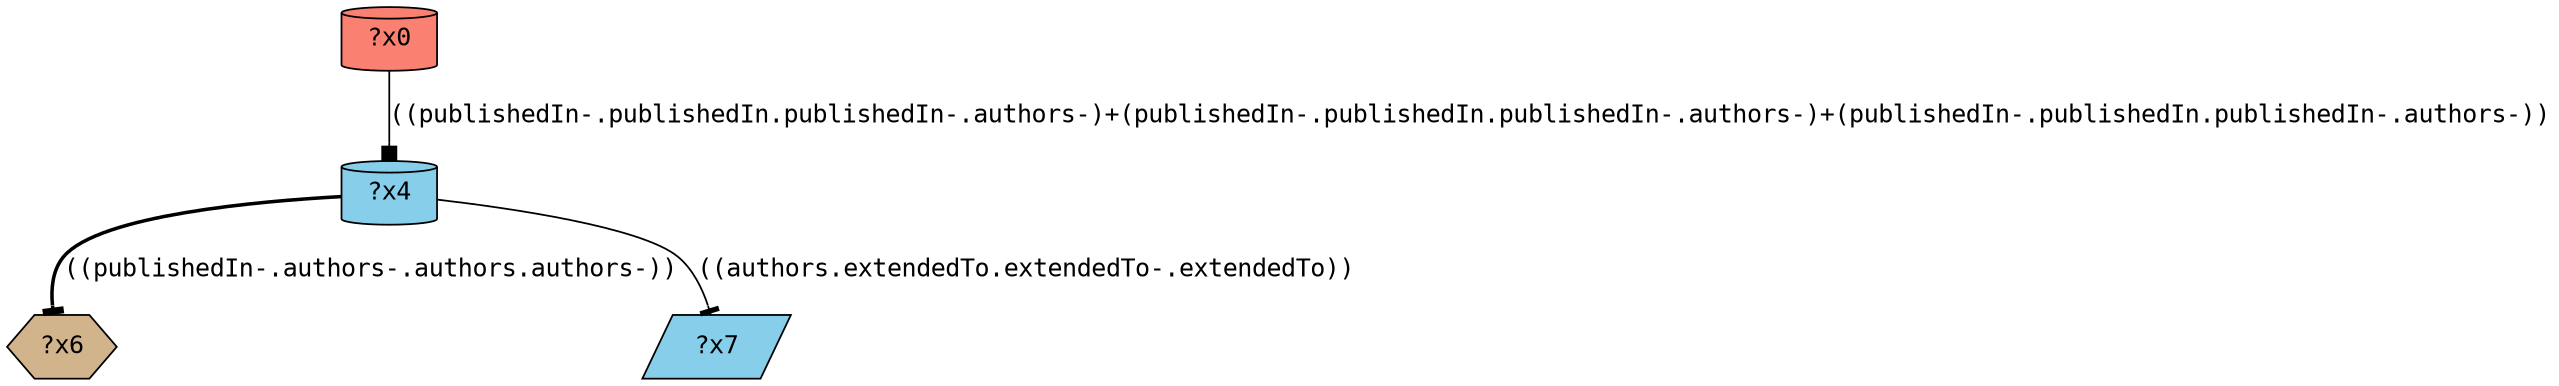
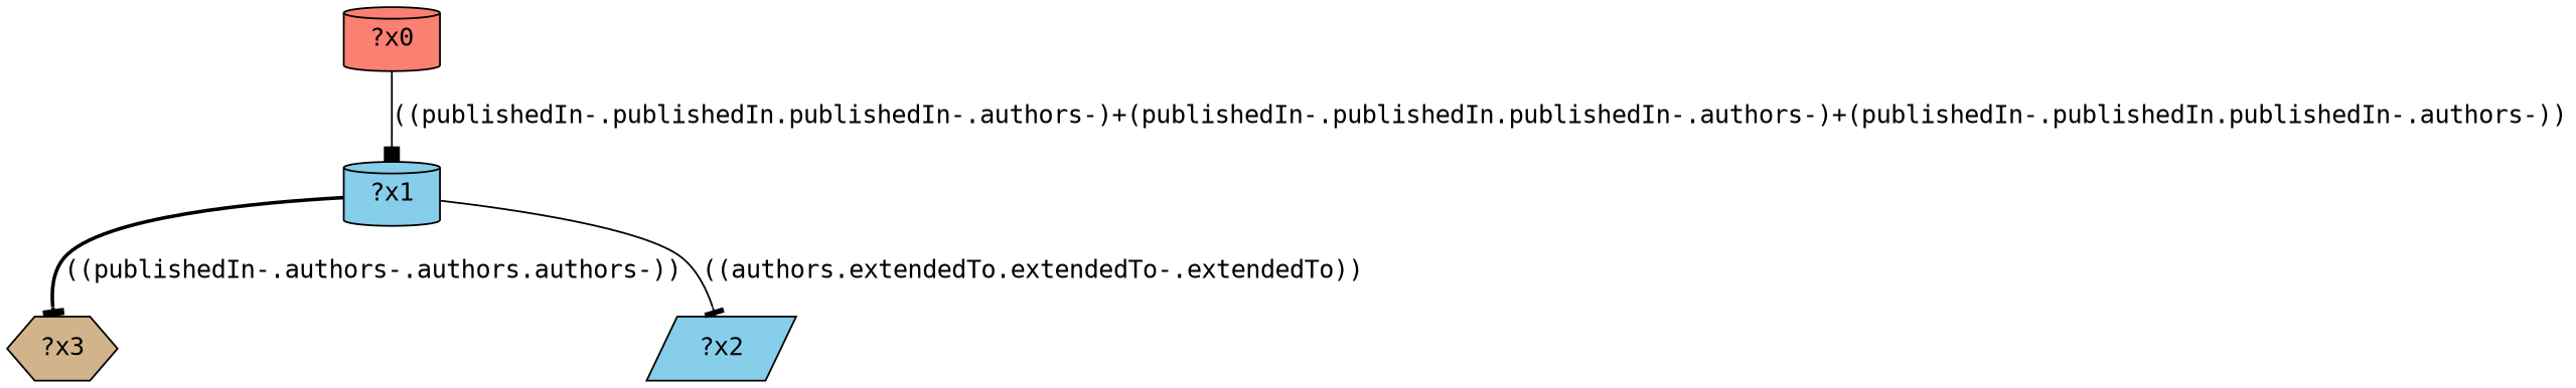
  digraph {
    fontname="DejaVu Sans Mono"
    node [fillcolor=skyblue fontname="DejaVu Sans Mono" shape=cylinder style=filled]
    edge [arrowhead=tee fontname="DejaVu Sans Mono" style=solid]
    n1 [fillcolor=salmon label="?x0"]
-   n2 [label="?x4"]
-   n3 [fillcolor=tan label="?x6" shape=hexagon]
-   n4 [label="?x7" shape=parallelogram]
+   n2 [label="?x1"]
+   n3 [fillcolor=tan label="?x3" shape=hexagon]
+   n4 [label="?x2" shape=parallelogram]
    n1 -> n2 [arrowhead=box label="((publishedIn-.publishedIn.publishedIn-.authors-)+(publishedIn-.publishedIn.publishedIn-.authors-)+(publishedIn-.publishedIn.publishedIn-.authors-))"]
    n2 -> n3 [label="((publishedIn-.authors-.authors.authors-))" style=bold]
    n2 -> n4 [label="((authors.extendedTo.extendedTo-.extendedTo))"]
  }
